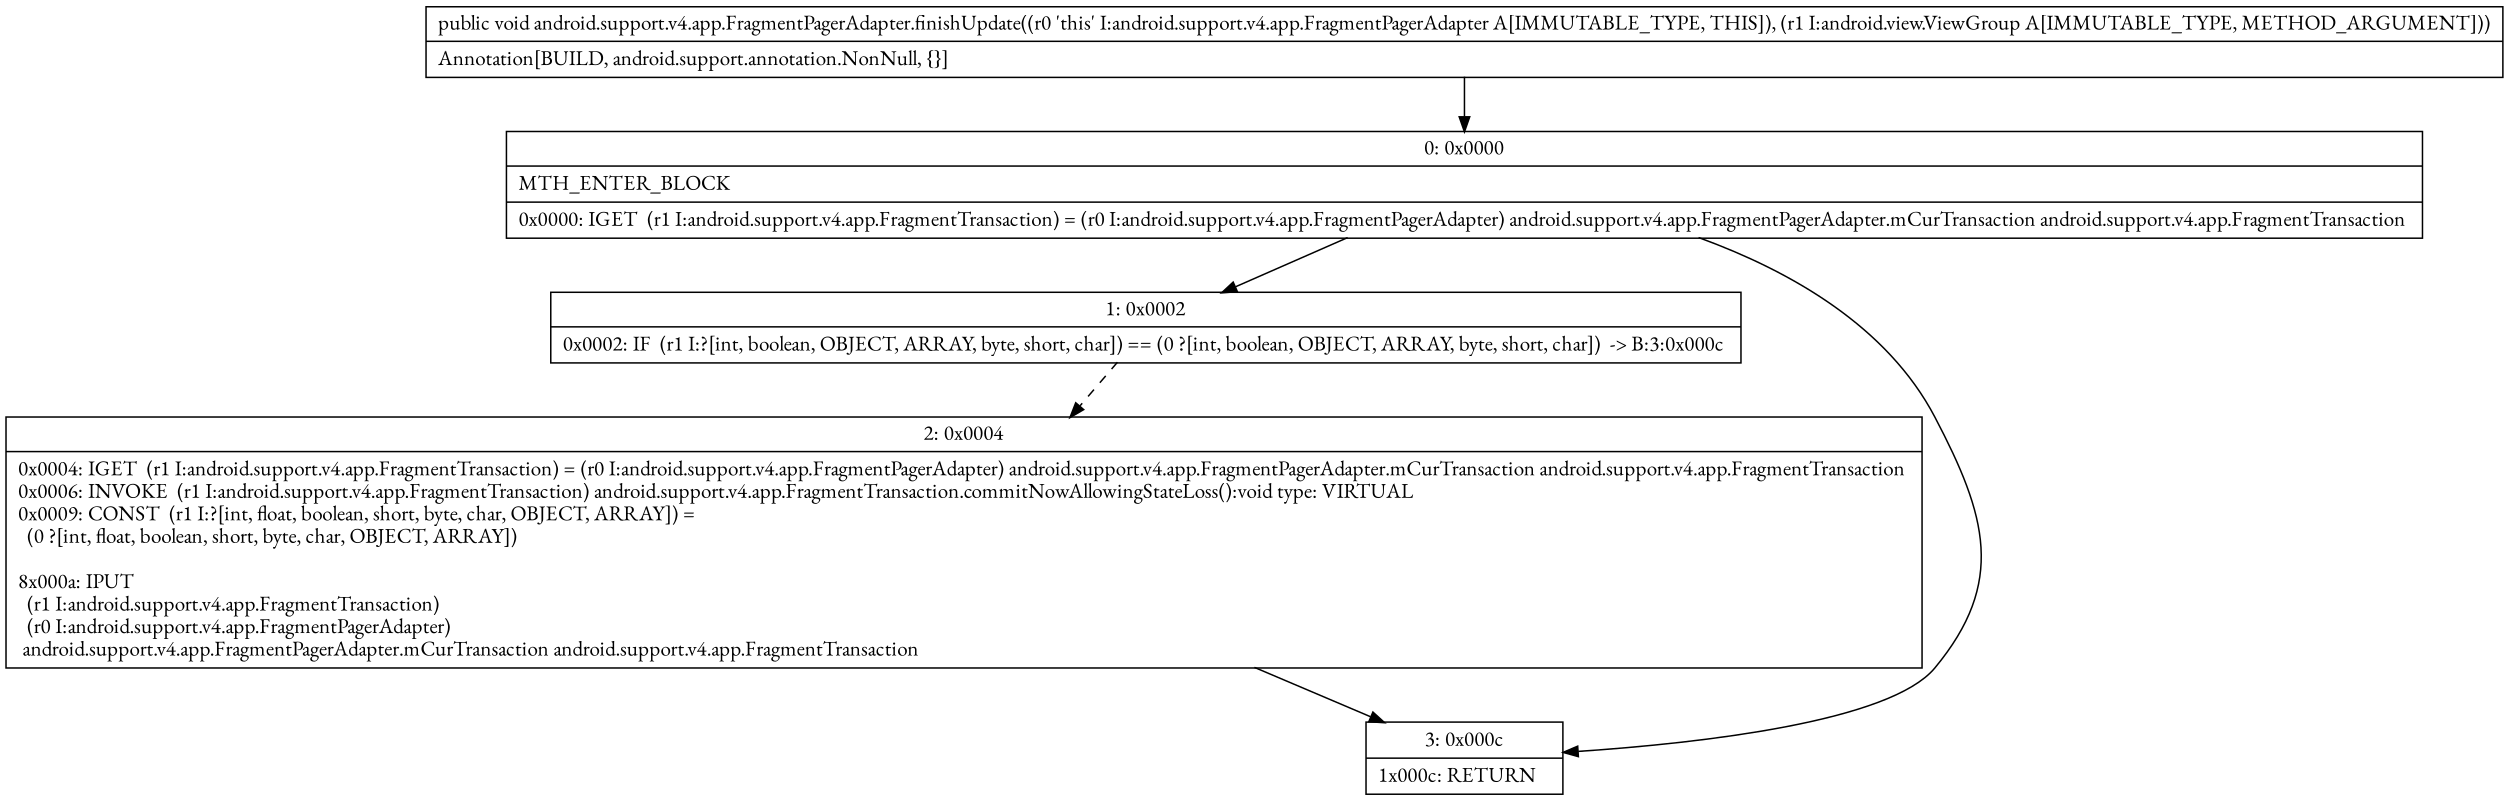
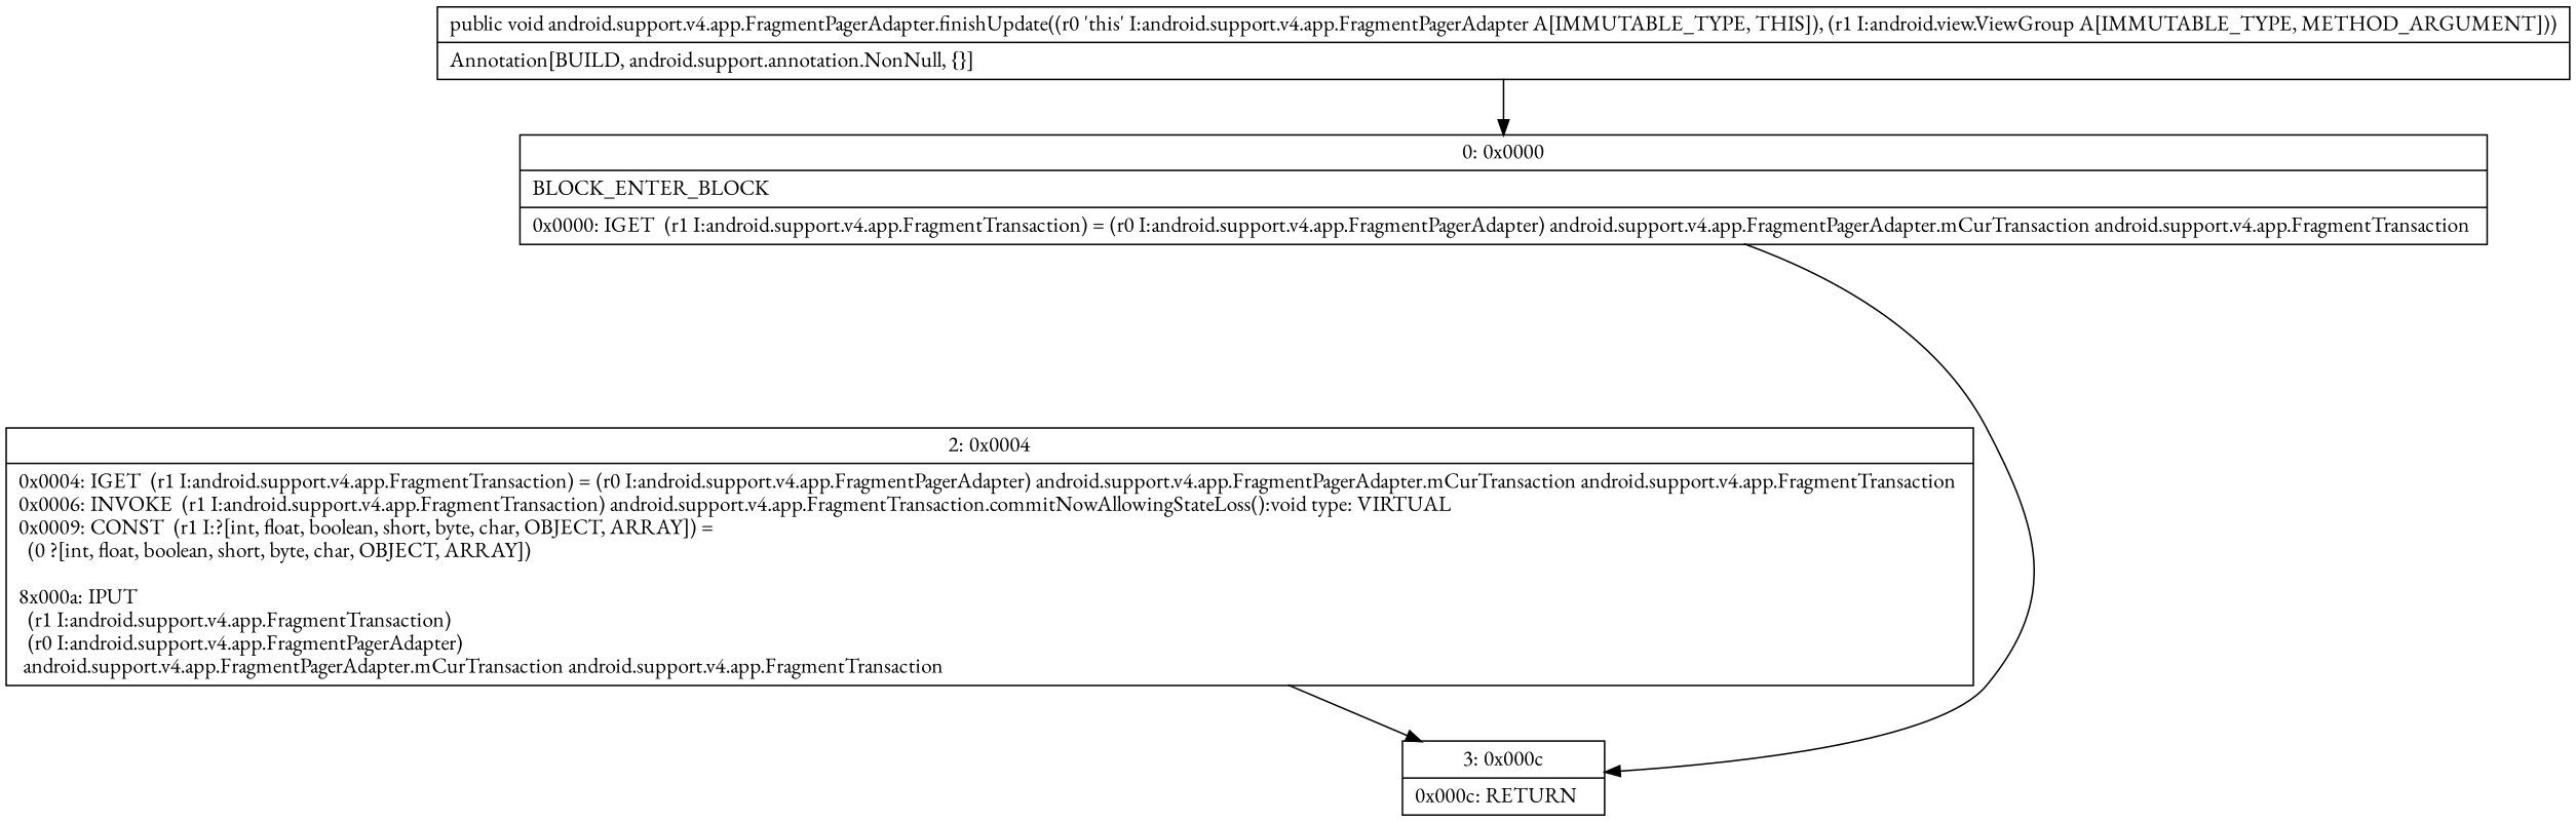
  digraph {
    fontname="EB Garamond"
    node [fontname="EB Garamond" shape=record]
    edge [fontname="EB Garamond"]
-   n1 [label="{0\:\ 0x0000|MTH_ENTER_BLOCK\l|0x0000: IGET  (r1 I:android.support.v4.app.FragmentTransaction) = (r0 I:android.support.v4.app.FragmentPagerAdapter) android.support.v4.app.FragmentPagerAdapter.mCurTransaction android.support.v4.app.FragmentTransaction \l}"]
-   n2 [label="{1\:\ 0x0002|0x0002: IF  (r1 I:?[int, boolean, OBJECT, ARRAY, byte, short, char]) == (0 ?[int, boolean, OBJECT, ARRAY, byte, short, char])  \-\> B:3:0x000c \l}"]
-   n3 [label="{3\:\ 0x000c|1x000c: RETURN   \l}"]
+   n1 [label="{0\:\ 0x0000|BLOCK_ENTER_BLOCK\l|0x0000: IGET  (r1 I:android.support.v4.app.FragmentTransaction) = (r0 I:android.support.v4.app.FragmentPagerAdapter) android.support.v4.app.FragmentPagerAdapter.mCurTransaction android.support.v4.app.FragmentTransaction \l}"]
+   n3 [label="{3\:\ 0x000c|0x000c: RETURN   \l}"]
    n4 [label="{2\:\ 0x0004|0x0004: IGET  (r1 I:android.support.v4.app.FragmentTransaction) = (r0 I:android.support.v4.app.FragmentPagerAdapter) android.support.v4.app.FragmentPagerAdapter.mCurTransaction android.support.v4.app.FragmentTransaction \l0x0006: INVOKE  (r1 I:android.support.v4.app.FragmentTransaction) android.support.v4.app.FragmentTransaction.commitNowAllowingStateLoss():void type: VIRTUAL \l0x0009: CONST  (r1 I:?[int, float, boolean, short, byte, char, OBJECT, ARRAY]) = \l  (0 ?[int, float, boolean, short, byte, char, OBJECT, ARRAY])\l \l8x000a: IPUT  \l  (r1 I:android.support.v4.app.FragmentTransaction)\l  (r0 I:android.support.v4.app.FragmentPagerAdapter)\l android.support.v4.app.FragmentPagerAdapter.mCurTransaction android.support.v4.app.FragmentTransaction \l}"]
    n5 [label="{public void android.support.v4.app.FragmentPagerAdapter.finishUpdate((r0 'this' I:android.support.v4.app.FragmentPagerAdapter A[IMMUTABLE_TYPE, THIS]), (r1 I:android.view.ViewGroup A[IMMUTABLE_TYPE, METHOD_ARGUMENT]))  | Annotation[BUILD, android.support.annotation.NonNull, \{\}]\l}"]
-   n1 -> n2
    n1 -> n3
-   n2 -> n4 [style=dashed]
    n4 -> n3
    n5 -> n1
  }
